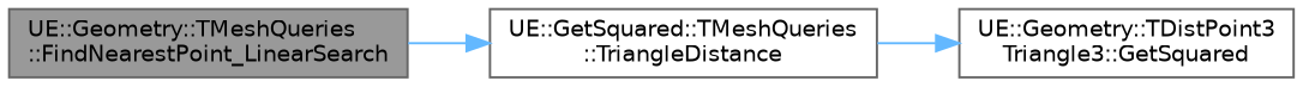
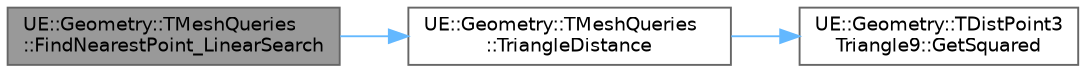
  digraph {
    rankdir=LR
    node [color=grey40 fillcolor=white fontname=Helvetica fontsize=10 shape=box style=filled]
    edge [color=steelblue1 fontname=Helvetica fontsize=10 labelfontname=Helvetica labelfontsize=10 style=solid]
    n1 [color=gray40 fillcolor=grey60 fontcolor=black height=0.2 label="UE::Geometry::TMeshQueries\l::FindNearestPoint_LinearSearch" width=0.4]
-   n2 [height=0.2 label="UE::GetSquared::TMeshQueries\l::TriangleDistance" width=0.4]
-   n3 [height=0.2 label="UE::Geometry::TDistPoint3\lTriangle3::GetSquared" width=0.4]
+   n2 [height=0.2 label="UE::Geometry::TMeshQueries\l::TriangleDistance" width=0.4]
+   n3 [height=0.2 label="UE::Geometry::TDistPoint3\lTriangle9::GetSquared" width=0.4]
    n1 -> n2
    n2 -> n3
  }
